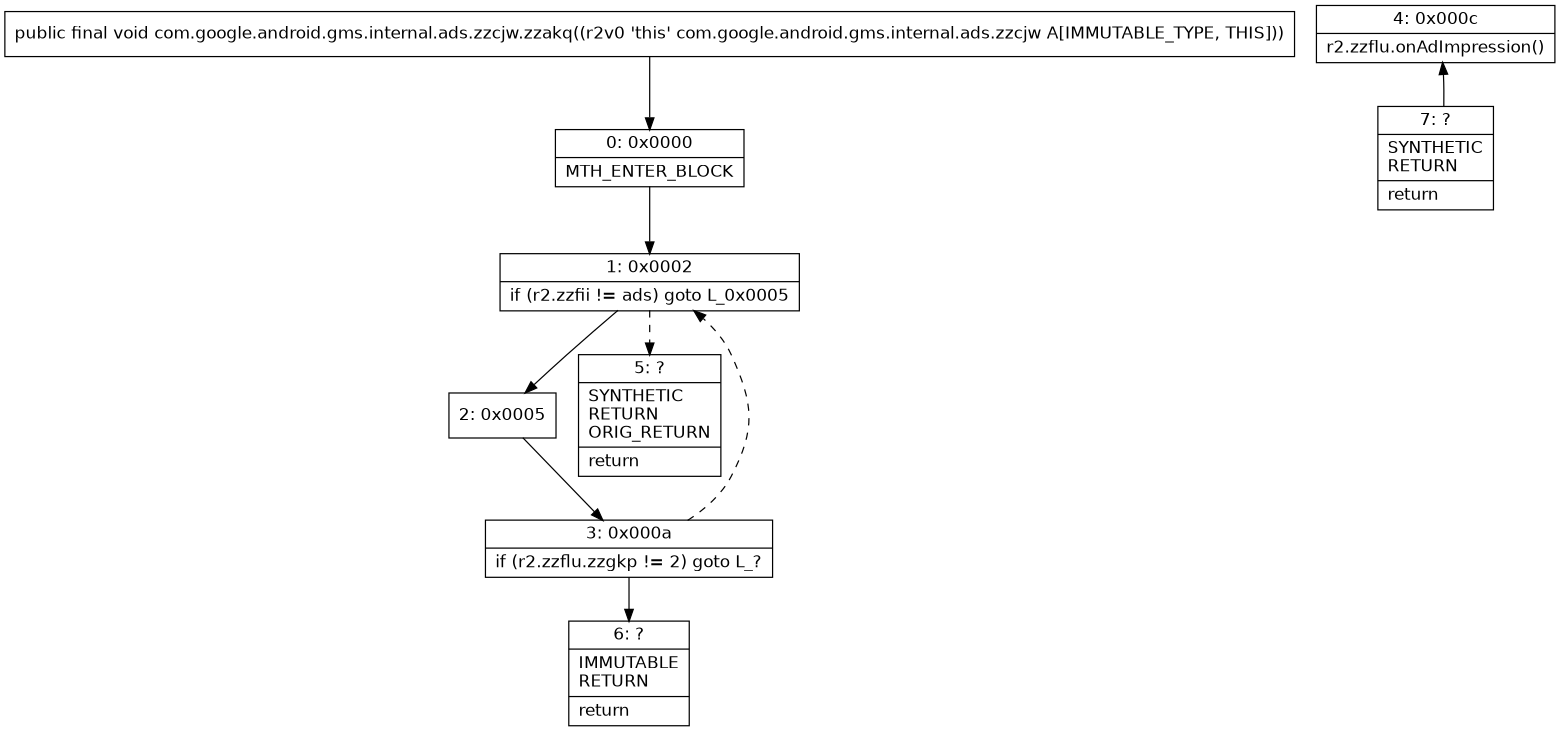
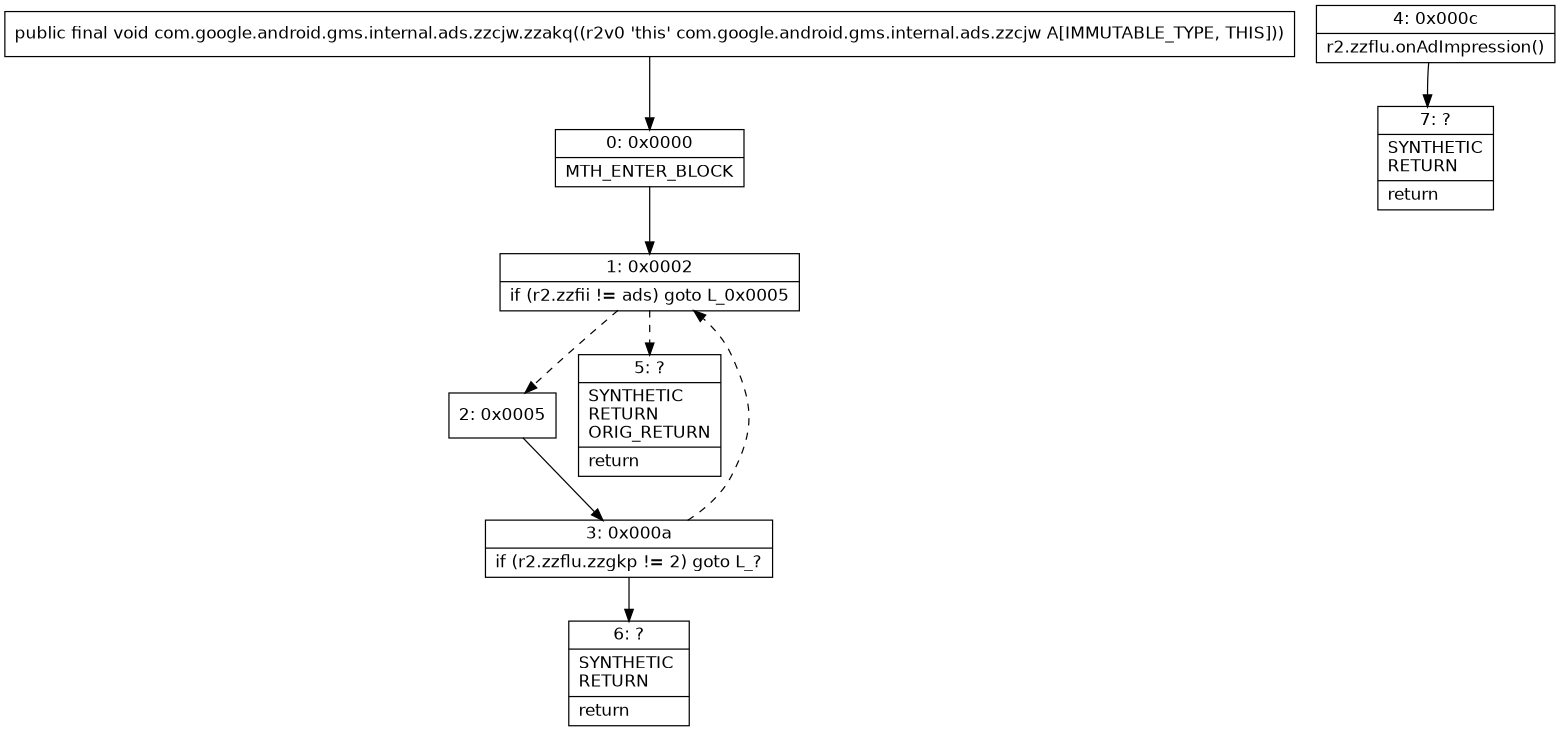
  digraph {
    fontname="DejaVu Sans"
    node [fontname="DejaVu Sans" shape=record]
    edge [fontname="DejaVu Sans"]
    n1 [label="{0\:\ 0x0000|MTH_ENTER_BLOCK\l}"]
    n2 [label="{1\:\ 0x0002|if (r2.zzfii != ads) goto L_0x0005\l}"]
    n3 [label="{2\:\ 0x0005}"]
    n4 [label="{5\:\ ?|SYNTHETIC\lRETURN\lORIG_RETURN\l|return\l}"]
    n5 [label="{3\:\ 0x000a|if (r2.zzflu.zzgkp != 2) goto L_?\l}"]
-   n6 [label="{6\:\ ?|IMMUTABLE\lRETURN\l|return\l}"]
+   n6 [label="{6\:\ ?|SYNTHETIC\lRETURN\l|return\l}"]
    n7 [label="{4\:\ 0x000c|r2.zzflu.onAdImpression()\l}"]
    n8 [label="{7\:\ ?|SYNTHETIC\lRETURN\l|return\l}"]
    n9 [label="{public final void com.google.android.gms.internal.ads.zzcjw.zzakq((r2v0 'this' com.google.android.gms.internal.ads.zzcjw A[IMMUTABLE_TYPE, THIS])) }"]
    n1 -> n2
-   n2 -> n3
+   n2 -> n3 [style=dashed]
    n2 -> n4 [style=dashed]
    n3 -> n5
    n5 -> n2 [style=dashed]
    n5 -> n6
-   n8 -> n7
+   n7 -> n8
    n9 -> n1
  }
